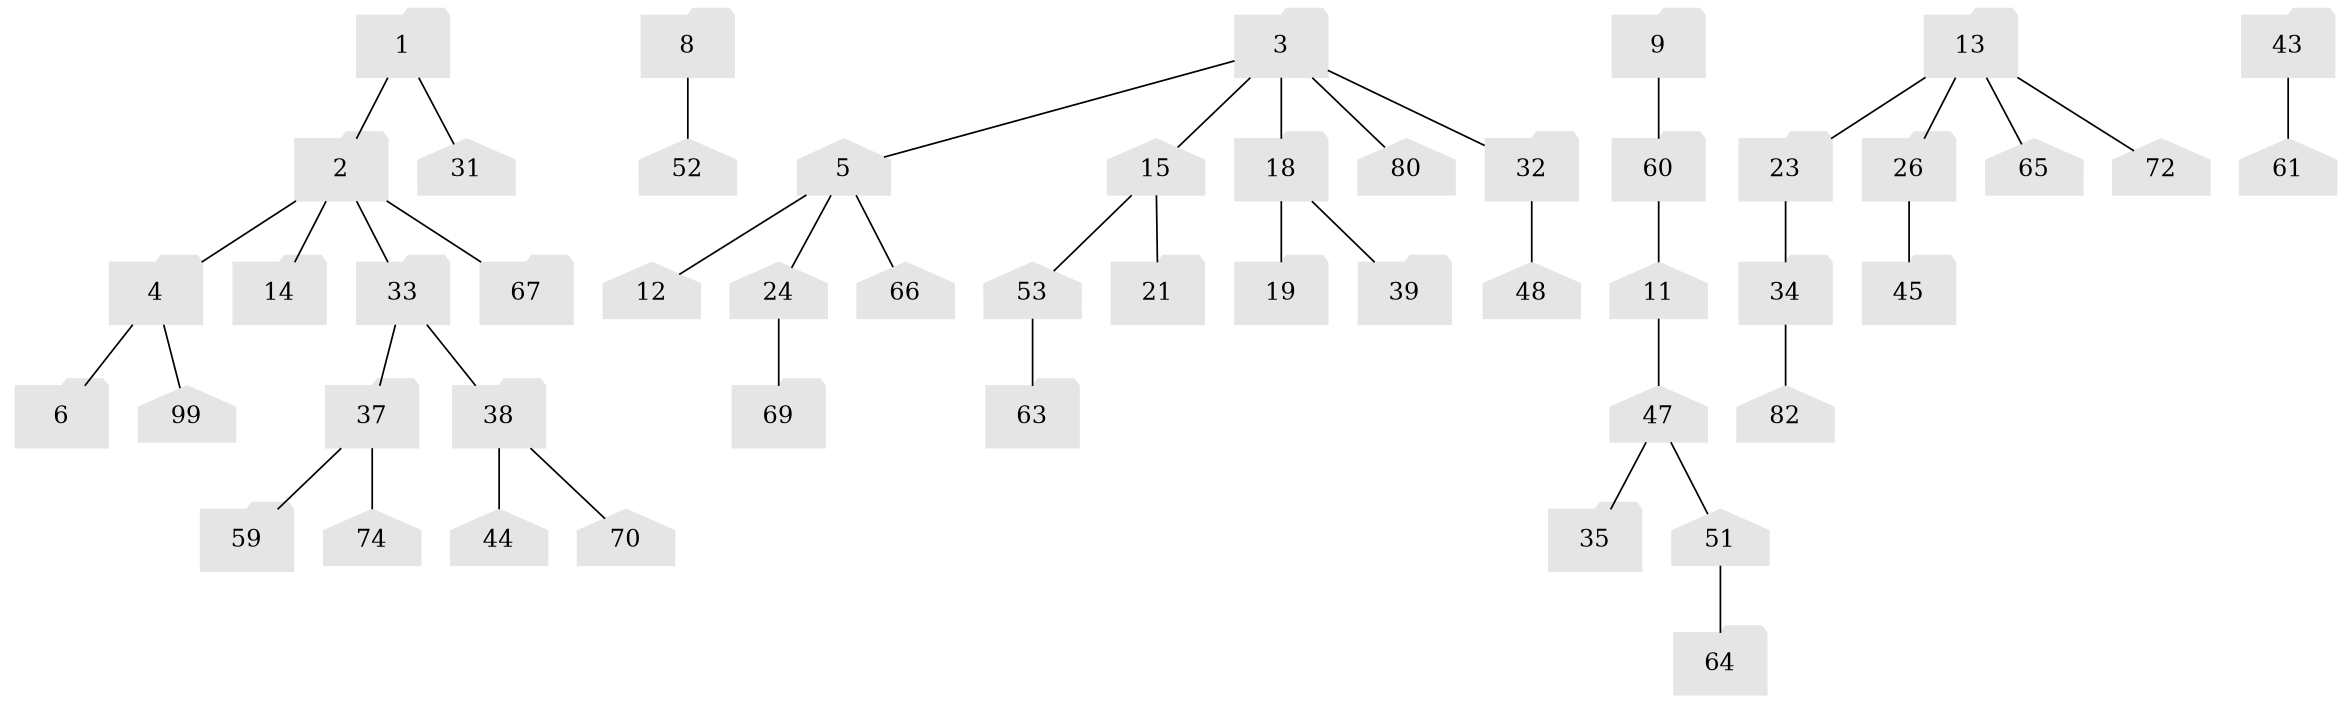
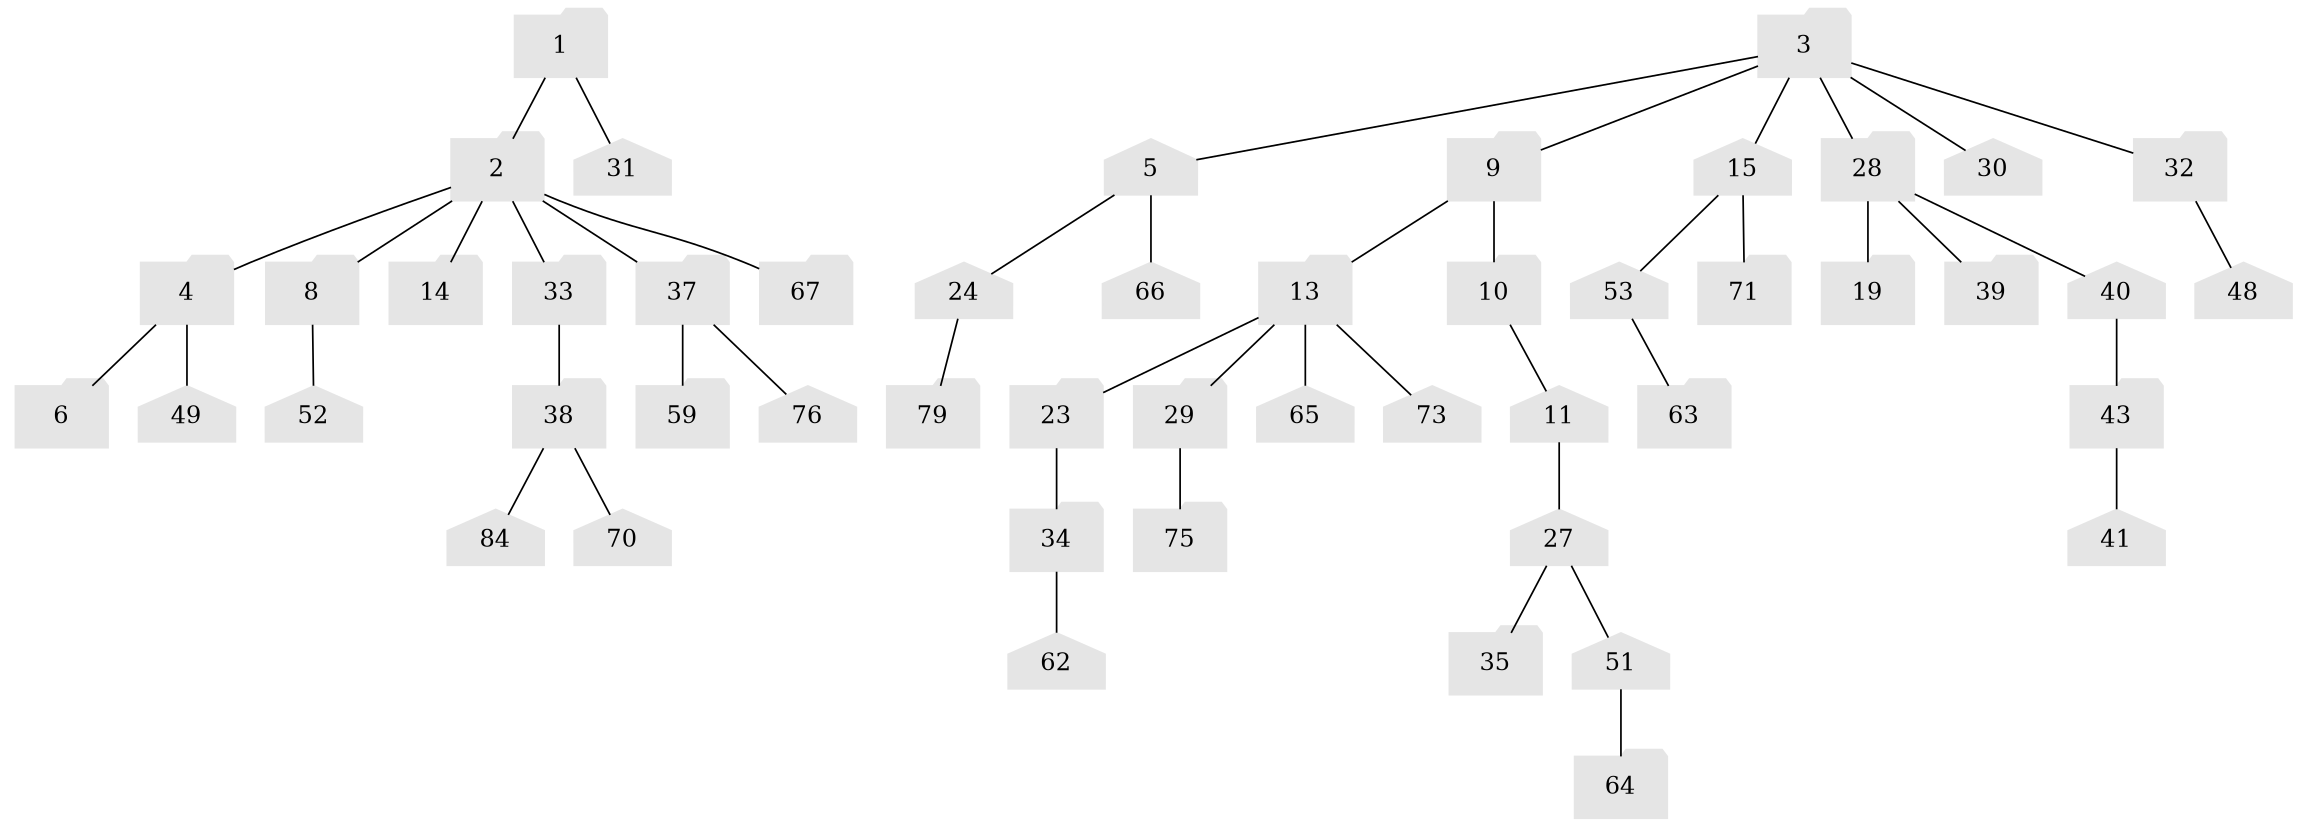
  graph {
    node [color=gray90 shape=folder style=filled]
    1 [super="+25"]
    2 [super="+16"]
    31 [shape=house]
    4 [super="+17"]
    8 [super="+45"]
    14
    33
    37 [super="+55"]
    67
    3 [super="+7"]
    5 [shape=house]
    9 [super="+10"]
    15 [shape=house super="+20"]
-   18 [super="+28"]
-   30 [shape=house label=80]
+   18 [super="+28" label=28]
+   30 [shape=house]
    32 [super="+47"]
    6
-   49 [shape=house label=99]
+   49 [shape=house]
    52 [shape=house]
    38 [super="+54"]
    59 [super="+73"]
-   76 [shape=house label=74]
-   12 [shape=house super="+29"]
+   76 [shape=house]
    24 [shape=house super="+50"]
    66 [shape=house super="+71"]
    13 [super="+58"]
-   60
+   60 [label=10]
    53 [shape=house]
-   21 [super="+34"]
+   21 [super="+34" label=71]
    19
    39 [super="+57"]
+   40 [shape=house super="+42"]
    48 [shape=house]
-   69
+   69 [label=79]
    11 [shape=house super="+22"]
-   27 [shape=house super="+68" label=47]
+   27 [shape=house super="+68"]
    23
-   26 [super="+56"]
+   26 [super="+56" label=29]
    65 [shape=house]
-   72 [shape=house]
+   72 [shape=house label=73]
    63
    35
    51 [shape=house super="+74"]
    n44 [label=34 super="+41"]
-   75 [label=45]
+   75
    43 [super="+46"]
-   62 [shape=house label=82]
+   62 [shape=house]
    64
-   44 [shape=house]
+   44 [shape=house label=84]
    70 [shape=house]
-   61 [shape=house]
+   61 [shape=house label=41]
    1 -- 2
    1 -- 31
    2 -- 4
+   2 -- 8
    2 -- 14
    2 -- 33
-   33 -- 37
+   2 -- 37
    2 -- 67
    4 -- 6
    4 -- 49
    8 -- 52
    33 -- 38
    37 -- 59
    37 -- 76
    3 -- 5
+   3 -- 9
    3 -- 15
    3 -- 18
    3 -- 30
    3 -- 32
-   5 -- 12
    5 -- 24
    5 -- 66
+   9 -- 13
    9 -- 60
    15 -- 53
    15 -- 21
    18 -- 19
    18 -- 39
+   18 -- 40
    32 -- 48
    38 -- 44
    38 -- 70
    24 -- 69
    13 -- 23
    13 -- 26
    13 -- 65
    13 -- 72
    60 -- 11
    53 -- 63
+   40 -- 43
    11 -- 27
    27 -- 35
    27 -- 51
    23 -- n44
    26 -- 75
    51 -- 64
    n44 -- 62
    43 -- 61
  }
